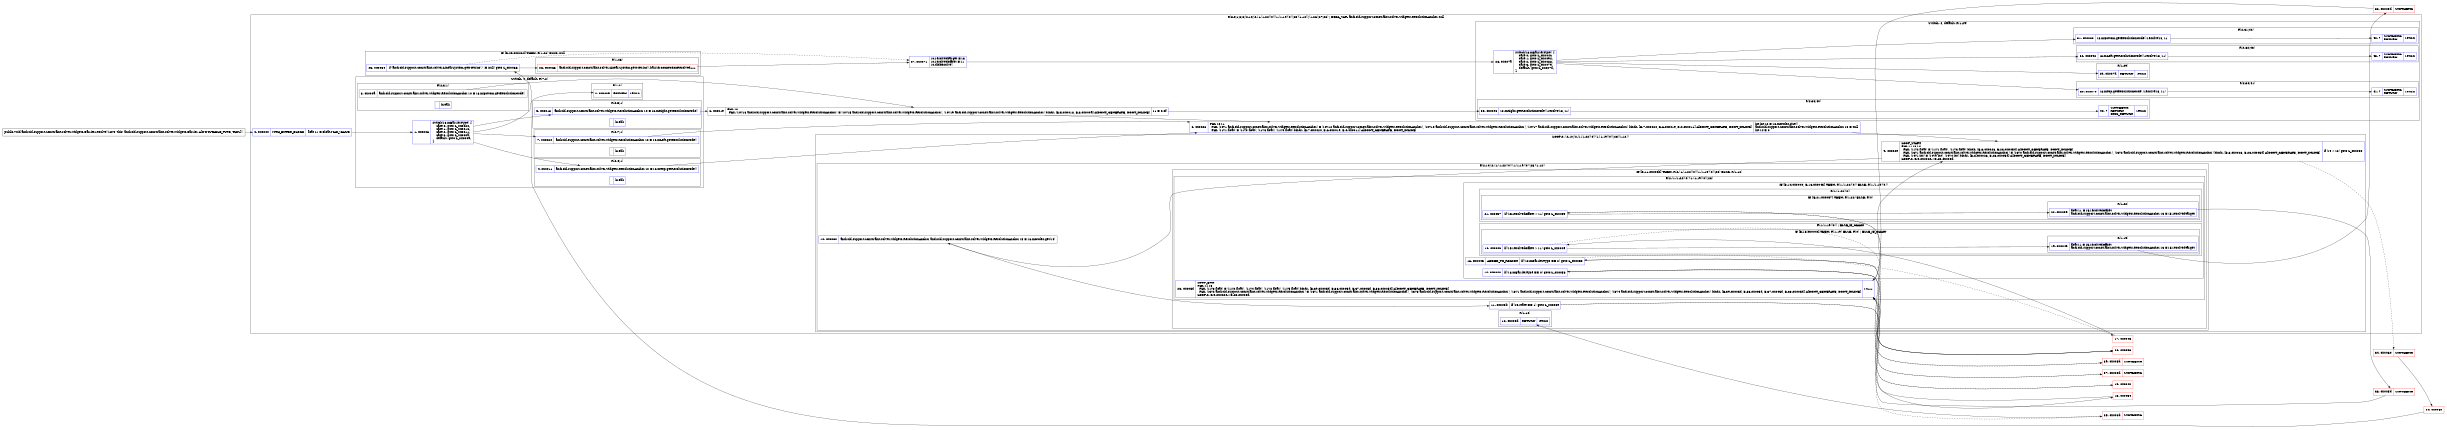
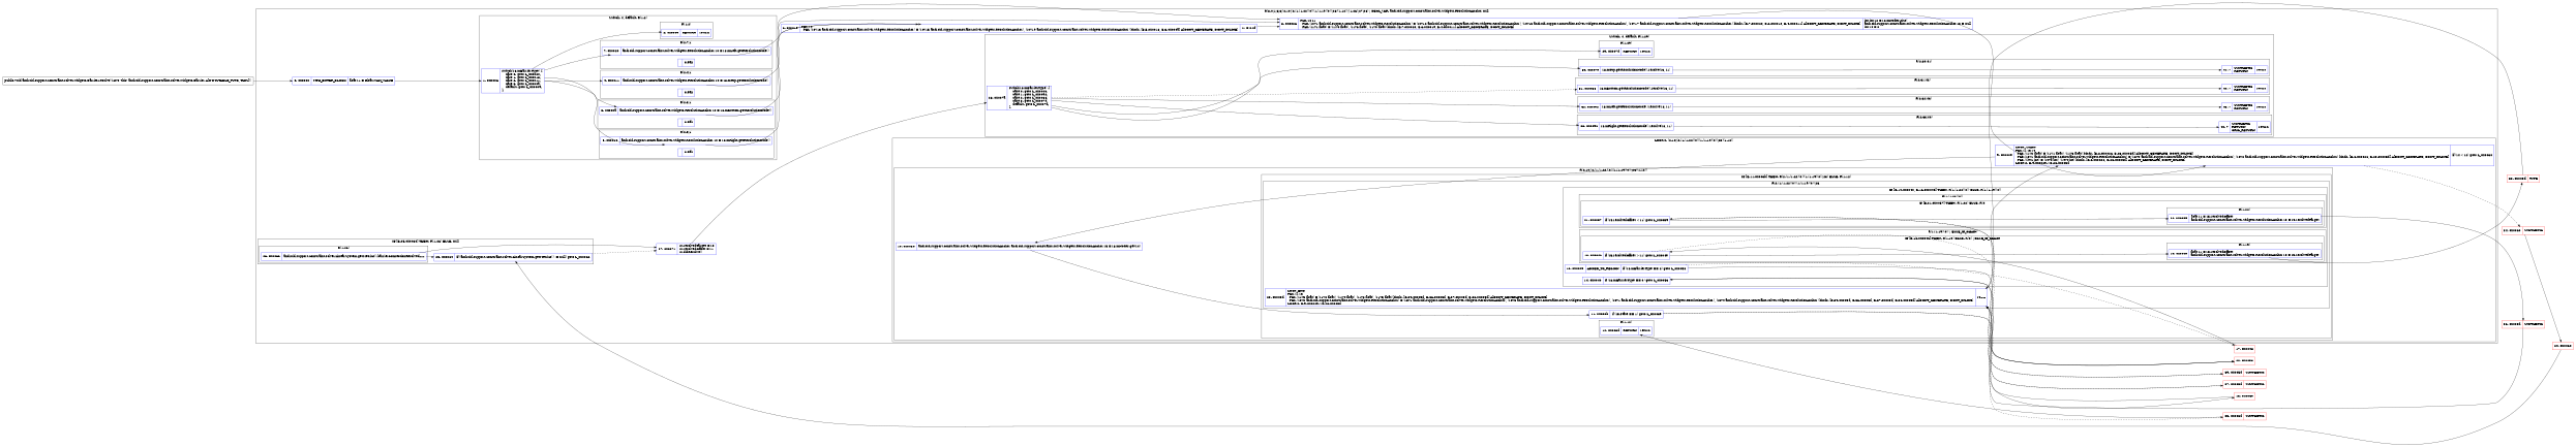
  digraph {
    rankdir=LR
    node [color=blue shape=record]
    n1 [label="{7\:\ 0x0020|android.support.constraint.solver.widgets.ResolutionAnchor r0 = r8.mLeft.getResolutionNode()\l}"]
    n2 [label="{|break\l}"]
    n3 [label="{5\:\ 0x0018|android.support.constraint.solver.widgets.ResolutionAnchor r0 = r8.mRight.getResolutionNode()\l}"]
    n4 [label="{|break\l}"]
    n5 [label="{4\:\ 0x0011|android.support.constraint.solver.widgets.ResolutionAnchor r0 = r8.mTop.getResolutionNode()\l}"]
    n6 [label="{|break\l}"]
    n7 [label="{3\:\ 0x000a|android.support.constraint.solver.widgets.ResolutionAnchor r0 = r8.mBottom.getResolutionNode()\l}"]
    n8 [label="{|break\l}"]
    n9 [label="{2\:\ 0x0009|RETURN\l|return\l}"]
    n10 [label="{1\:\ 0x0006|switch(r8.mBarrierType) \{\l    case 0: goto L_0x0020;\l    case 1: goto L_0x0018;\l    case 2: goto L_0x0011;\l    case 3: goto L_0x000a;\l    default: goto L_0x0009;\l\}\l}"]
    n11 [label="{22\:\ 0x0059|float r1 = r5.resolvedOffset\landroid.support.constraint.solver.widgets.ResolutionAnchor r3 = r5.resolvedTarget\l}"]
    n12 [label="{21\:\ 0x0057|if (r5.resolvedOffset \< r1) goto L_0x0059\l}"]
    n13 [label="{19\:\ 0x004e|float r1 = r5.resolvedOffset\landroid.support.constraint.solver.widgets.ResolutionAnchor r3 = r5.resolvedTarget\l}"]
    n14 [label="{18\:\ 0x004c|if (r5.resolvedOffset \> r1) goto L_0x004e\l}"]
    n15 [label="{14\:\ 0x0040|if (r8.mBarrierType == 0) goto L_0x0053\l}"]
    n16 [label="{16\:\ 0x0045|ADDED_TO_REGION\l|if (r8.mBarrierType == 2) goto L_0x0053\l}"]
    n17 [label="{23\:\ 0x005d|LOOP_END\lPHI: r1 r3 \l  PHI: (r1v3 float) = (r1v2 float), (r1v4 float), (r1v2 float), (r1v5 float) binds: [B:39:0x005d, B:36:0x005d, B:37:0x005d, B:38:0x005d] A[DONT_GENERATE, DONT_INLINE]\l  PHI: (r3v2 android.support.constraint.solver.widgets.ResolutionAnchor) = (r3v1 android.support.constraint.solver.widgets.ResolutionAnchor), (r3v3 android.support.constraint.solver.widgets.ResolutionAnchor), (r3v1 android.support.constraint.solver.widgets.ResolutionAnchor), (r3v4 android.support.constraint.solver.widgets.ResolutionAnchor) binds: [B:39:0x005d, B:36:0x005d, B:37:0x005d, B:38:0x005d] A[DONT_GENERATE, DONT_INLINE]\lLOOP:0: B:9:0x002e\-\>B:23:0x005d\l|r4++\l}"]
    n18 [label="{12\:\ 0x003d|RETURN\l|return\l}"]
    n19 [label="{11\:\ 0x003b|if (r5.state == 1) goto L_0x003e\l}"]
    n20 [label="{10\:\ 0x0030|android.support.constraint.solver.widgets.ResolutionAnchor android.support.constraint.solver.widgets.ResolutionAnchor r5 = r8.mNodes.get(r4)\l}"]
    n21 [label="{9\:\ 0x002e|LOOP_START\lPHI: r1 r3 r4 \l  PHI: (r1v2 float) = (r1v1 float), (r1v3 float) binds: [B:8:0x0026, B:23:0x005d] A[DONT_GENERATE, DONT_INLINE]\l  PHI: (r3v1 android.support.constraint.solver.widgets.ResolutionAnchor) = (r3v0 android.support.constraint.solver.widgets.ResolutionAnchor), (r3v2 android.support.constraint.solver.widgets.ResolutionAnchor) binds: [B:8:0x0026, B:23:0x005d] A[DONT_GENERATE, DONT_INLINE]\l  PHI: (r4v1 int) = (r4v0 int), (r4v4 int) binds: [B:8:0x0026, B:23:0x005d] A[DONT_GENERATE, DONT_INLINE]\lLOOP:0: B:9:0x002e\-\>B:23:0x005d\l|if (r4 \< r2) goto L_0x0030\l}"]
-   n22 [color=red label="{26\:\ 0x0066|android.support.constraint.solver.LinearSystem.getMetrics().barrierConnectionResolved++\l}"]
+   n22 [label="{26\:\ 0x0066|android.support.constraint.solver.LinearSystem.getMetrics().barrierConnectionResolved++\l}"]
    n23 [label="{25\:\ 0x0064|if (android.support.constraint.solver.LinearSystem.getMetrics() != null) goto L_0x0066\l}"]
    n24 [label="{33\:\ 0x009c|r8.mRight.getResolutionNode().resolve(r3, r1)\l}"]
    n25 [label="{40\:\ ?|SYNTHETIC\lRETURN\lORIG_RETURN\l|return\l}"]
    n26 [label="{32\:\ 0x0092|r8.mLeft.getResolutionNode().resolve(r3, r1)\l}"]
    n27 [label="{43\:\ ?|SYNTHETIC\lRETURN\l|return\l}"]
    n28 [label="{31\:\ 0x0088|r8.mBottom.getResolutionNode().resolve(r3, r1)\l}"]
    n29 [label="{42\:\ ?|SYNTHETIC\lRETURN\l|return\l}"]
    n30 [label="{30\:\ 0x007e|r8.mTop.getResolutionNode().resolve(r3, r1)\l}"]
    n31 [label="{41\:\ ?|SYNTHETIC\lRETURN\l|return\l}"]
    n32 [label="{29\:\ 0x007d|RETURN\l|return\l}"]
    n33 [label="{28\:\ 0x007a|switch(r8.mBarrierType) \{\l    case 0: goto L_0x004c;\l    case 1: goto L_0x0092;\l    case 2: goto L_0x0088;\l    case 3: goto L_0x007e;\l    default: goto L_0x007d;\l\}\l}"]
    n34 [label="{0\:\ 0x0000|MTH_ENTER_BLOCK\l|float r1 = Float.MAX_VALUE\l}"]
    n35 [label="{6\:\ 0x001e|PHI: r0 \l  PHI: (r0v13 android.support.constraint.solver.widgets.ResolutionAnchor) = (r0v15 android.support.constraint.solver.widgets.ResolutionAnchor), (r0v19 android.support.constraint.solver.widgets.ResolutionAnchor) binds: [B:5:0x0018, B:3:0x000a] A[DONT_GENERATE, DONT_INLINE]\l|r1 = 0.0f\l}"]
    n36 [label="{8\:\ 0x0026|PHI: r0 r1 \l  PHI: (r0v1 android.support.constraint.solver.widgets.ResolutionAnchor) = (r0v12 android.support.constraint.solver.widgets.ResolutionAnchor), (r0v13 android.support.constraint.solver.widgets.ResolutionAnchor), (r0v17 android.support.constraint.solver.widgets.ResolutionAnchor) binds: [B:7:0x0020, B:6:0x001e, B:4:0x0011] A[DONT_GENERATE, DONT_INLINE]\l  PHI: (r1v1 float) = (r1v0 float), (r1v6 float), (r1v0 float) binds: [B:7:0x0020, B:6:0x001e, B:4:0x0011] A[DONT_GENERATE, DONT_INLINE]\l|int int r2 = r8.mNodes.size()\landroid.support.constraint.solver.widgets.ResolutionAnchor r3 = null\lint r4 = 0\l}"]
    n37 [label="{27\:\ 0x0071|r0.resolvedTarget = r3\lr0.resolvedOffset = r1\lr0.didResolve()\l}"]
    n38 [color=red label="{36\:\ 0x005d|SYNTHETIC\l}"]
    n39 [color=red label="{39\:\ 0x005d|SYNTHETIC\l}"]
-   n40 [color=red label="{38\:\ 0x005d|SYNTHETIC\l}"]
+   n40 [color=red label="{38\:\ 0x005d|TYPE\l}"]
    n41 [color=red label="{37\:\ 0x005d|SYNTHETIC\l}"]
-   n42 [color=red label="{15\:\ 0x0042}"]
    n43 [color=red label="{20\:\ 0x0053}"]
    n44 [color=red label="{17\:\ 0x0048}"]
    n45 [color=red label="{13\:\ 0x003e}"]
    n46 [color=red label="{35\:\ 0x003d|SYNTHETIC\l}"]
    n47 [color=red label="{34\:\ 0x0060|SYNTHETIC\l}"]
    n48 [color=red label="{24\:\ 0x0060}"]
    n49 [label="{public void android.support.constraint.solver.widgets.Barrier.resolve((r8v0 'this' android.support.constraint.solver.widgets.Barrier A[IMMUTABLE_TYPE, THIS])) }" color=""]
    subgraph cluster_1 {
      label="R(8:0|1|6|8|(2:10|(2:(1:(1:22)(0))(1:(1:19)(0))|23)(1:12))|(1:26)|27|28) | DECL_VAR: android.support.constraint.solver.widgets.ResolutionAnchor null\l"
      n34
      n35
      n36
      n37
      subgraph cluster_2 {
-       label="Switch: 4, default: R(7:2)"
+       label="Switch: 4, default: R(1:2)"
        n10
        subgraph cluster_3 {
          label="R(2:7|1)"
          n1
          n2
        }
        subgraph cluster_4 {
          label="R(2:5|1)"
          n3
          n4
        }
        subgraph cluster_5 {
          label="R(2:4|1)"
          n5
          n6
        }
        subgraph cluster_6 {
          label="R(2:3|1)"
          n7
          n8
        }
        subgraph cluster_7 {
          label="R(1:2)"
          n9
        }
      }
      subgraph cluster_8 {
        label="LOOP:0: (2:10|(2:(1:(1:22)(0))(1:(1:19)(0))|23)(1:12))"
        n21
        subgraph cluster_9 {
          label="R(2:10|(2:(1:(1:22)(0))(1:(1:19)(0))|23)(1:12))"
          n20
          subgraph cluster_10 {
            label="IF [B:11:0x003b] THEN: R(2:(1:(1:22)(0))(1:(1:19)(0))|23) ELSE: R(1:12)"
            n19
            subgraph cluster_11 {
              label="R(2:(1:(1:22)(0))(1:(1:19)(0))|23)"
              n17
              subgraph cluster_12 {
                label="IF [B:14:0x0040, B:16:0x0045] THEN: R(1:(1:22)(0)) ELSE: R(1:(1:19)(0))"
                n15
                n16
                subgraph cluster_13 {
                  label="R(1:(1:22)(0))"
                  subgraph cluster_14 {
                    label="IF [B:21:0x0057] THEN: R(1:22) ELSE: R(0)"
                    n12
                    subgraph cluster_15 {
                      label="R(1:22)"
                      n11
                    }
                    subgraph cluster_16 {
                      label="R(0)"
                    }
                  }
                }
                subgraph cluster_17 {
                  label="R(1:(1:19)(0)) | ELSE_IF_CHAIN\l"
                  subgraph cluster_18 {
                    label="IF [B:18:0x004c] THEN: R(1:19) ELSE: R(0) | ELSE_IF_CHAIN\l"
                    n14
                    subgraph cluster_19 {
                      label="R(1:19)"
                      n13
                    }
                    subgraph cluster_20 {
                      label="R(0)"
                    }
                  }
                }
              }
            }
            subgraph cluster_21 {
              label="R(1:12)"
              n18
            }
          }
        }
      }
      subgraph cluster_22 {
        label="IF [B:25:0x0064] THEN: R(1:26) ELSE: null"
        n23
        subgraph cluster_23 {
          label="R(1:26)"
          n22
        }
      }
      subgraph cluster_24 {
        label="Switch: 4, default: R(1:29)"
        n33
        subgraph cluster_25 {
          label="R(2:33|40)"
          n24
          n25
        }
        subgraph cluster_26 {
          label="R(2:32|43)"
          n26
          n27
        }
        subgraph cluster_27 {
          label="R(2:31|42)"
          n28
          n29
        }
        subgraph cluster_28 {
          label="R(2:30|41)"
          n30
          n31
        }
        subgraph cluster_29 {
          label="R(1:29)"
          n32
        }
      }
    }
    n1 -> n36
    n3 -> n35
    n5 -> n36
    n7 -> n35
    n10 -> n1
    n10 -> n3
    n10 -> n5
+   n10 -> n7
    n10 -> n9
    n11 -> n38
    n12 -> n11
    n12 -> n39 [style=dashed]
    n13 -> n40
    n14 -> n13
    n14 -> n41 [style=dashed]
-   n15 -> n42 [style=dashed]
    n15 -> n43
    n16 -> n43
    n16 -> n44 [style=dashed]
    n17 -> n21
    n19 -> n45
    n19 -> n46 [style=dashed]
    n20 -> n19
    n21 -> n20
    n21 -> n47 [style=dashed]
    n22 -> n37
-   n23 -> n22
+   n22 -> n23
    n23 -> n37 [style=dashed]
    n24 -> n25
    n26 -> n27
    n28 -> n29
    n30 -> n31
-   n35 -> n24
+   n33 -> n24
    n33 -> n26
-   n33 -> n28
+   n33 -> n28 [style=dashed]
    n33 -> n30
    n33 -> n32
    n34 -> n10
    n35 -> n36
    n36 -> n21
    n37 -> n33
    n38 -> n17
    n39 -> n17
    n40 -> n17
    n41 -> n17
-   n42 -> n16
    n43 -> n12
    n44 -> n14
    n45 -> n15
    n46 -> n18
    n47 -> n48
    n48 -> n23
    n49 -> n34
  }
